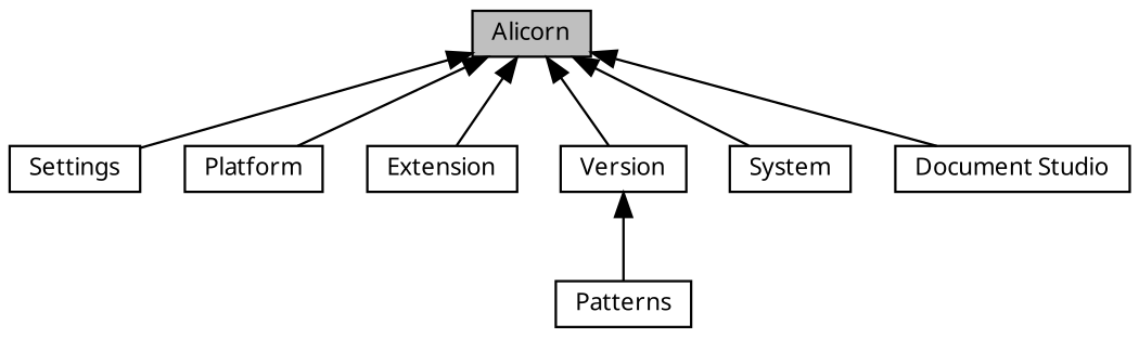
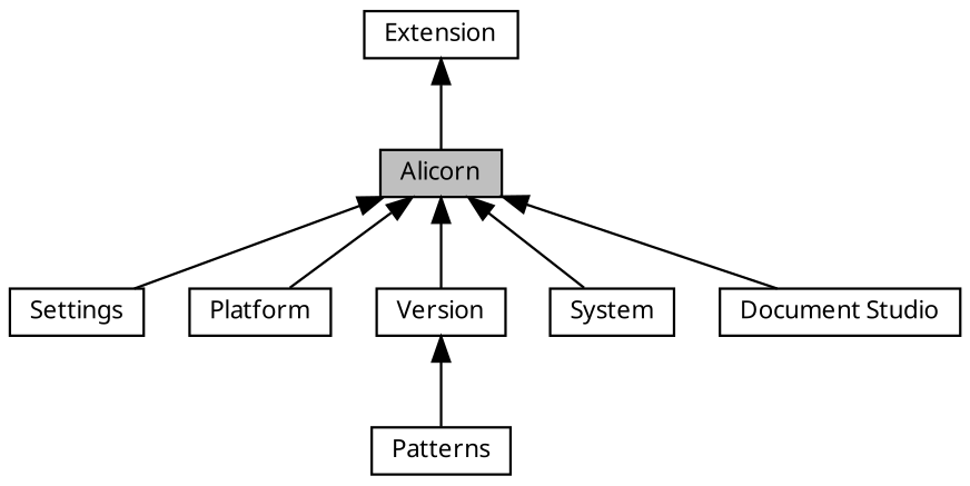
  digraph {
    rankdir=TB
    node [color=black fillcolor=white fontname=Verdana fontsize=10 shape=record style=filled]
    edge [dir=back fontname=Verdana fontsize=10 labelfontname=Verdana labelfontsize=10 shape=plaintext style=solid]
    n1 [height=0.2 label=Settings width=0.4]
    n2 [height=0.2 label=Platform width=0.4]
    n3 [height=0.2 label=Extension width=0.4]
    n4 [height=0.2 label=Version width=0.4]
    n5 [height=0.2 label=Patterns width=0.4]
    n6 [fillcolor=grey75 fontcolor=black height=0.2 label=Alicorn width=0.4]
    n7 [height=0.2 label=System width=0.4]
    n8 [height=0.2 label="Document Studio" width=0.4]
    n4 -> n5
    n6 -> n1
    n6 -> n2
-   n6 -> n3
+   n3 -> n6
    n6 -> n4
    n6 -> n7
    n6 -> n8
  }
